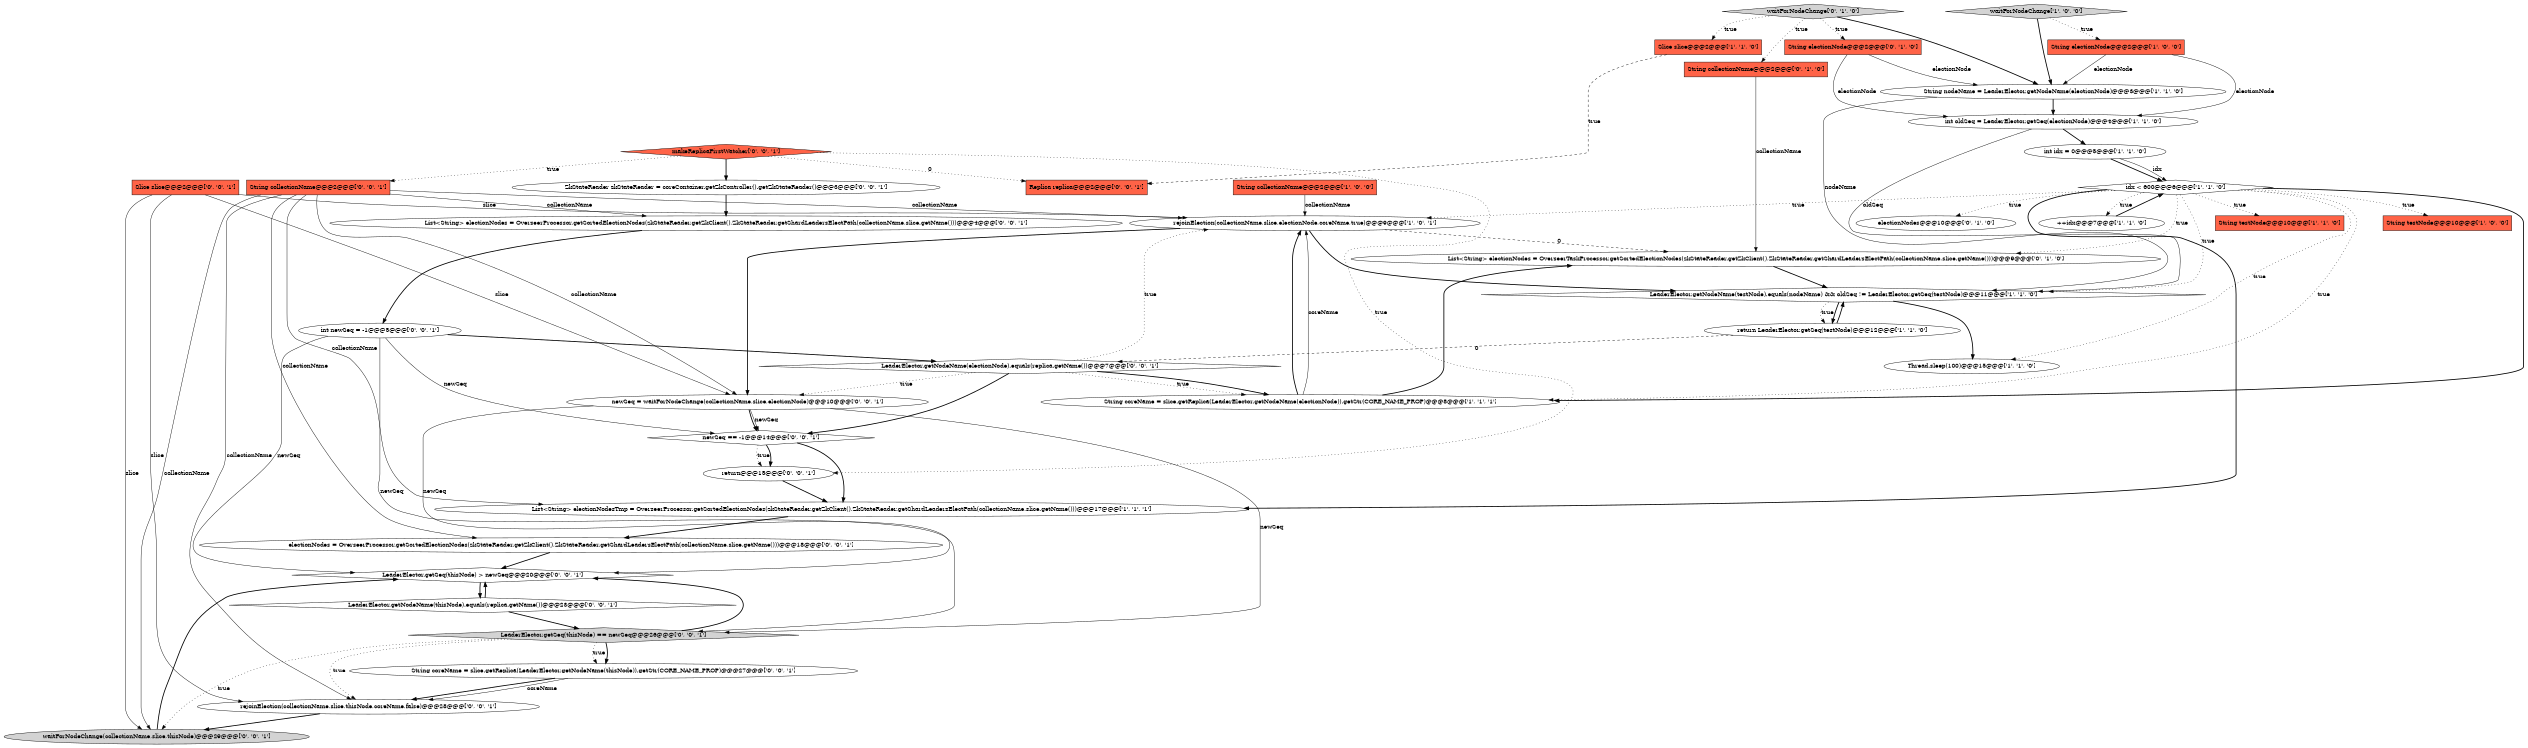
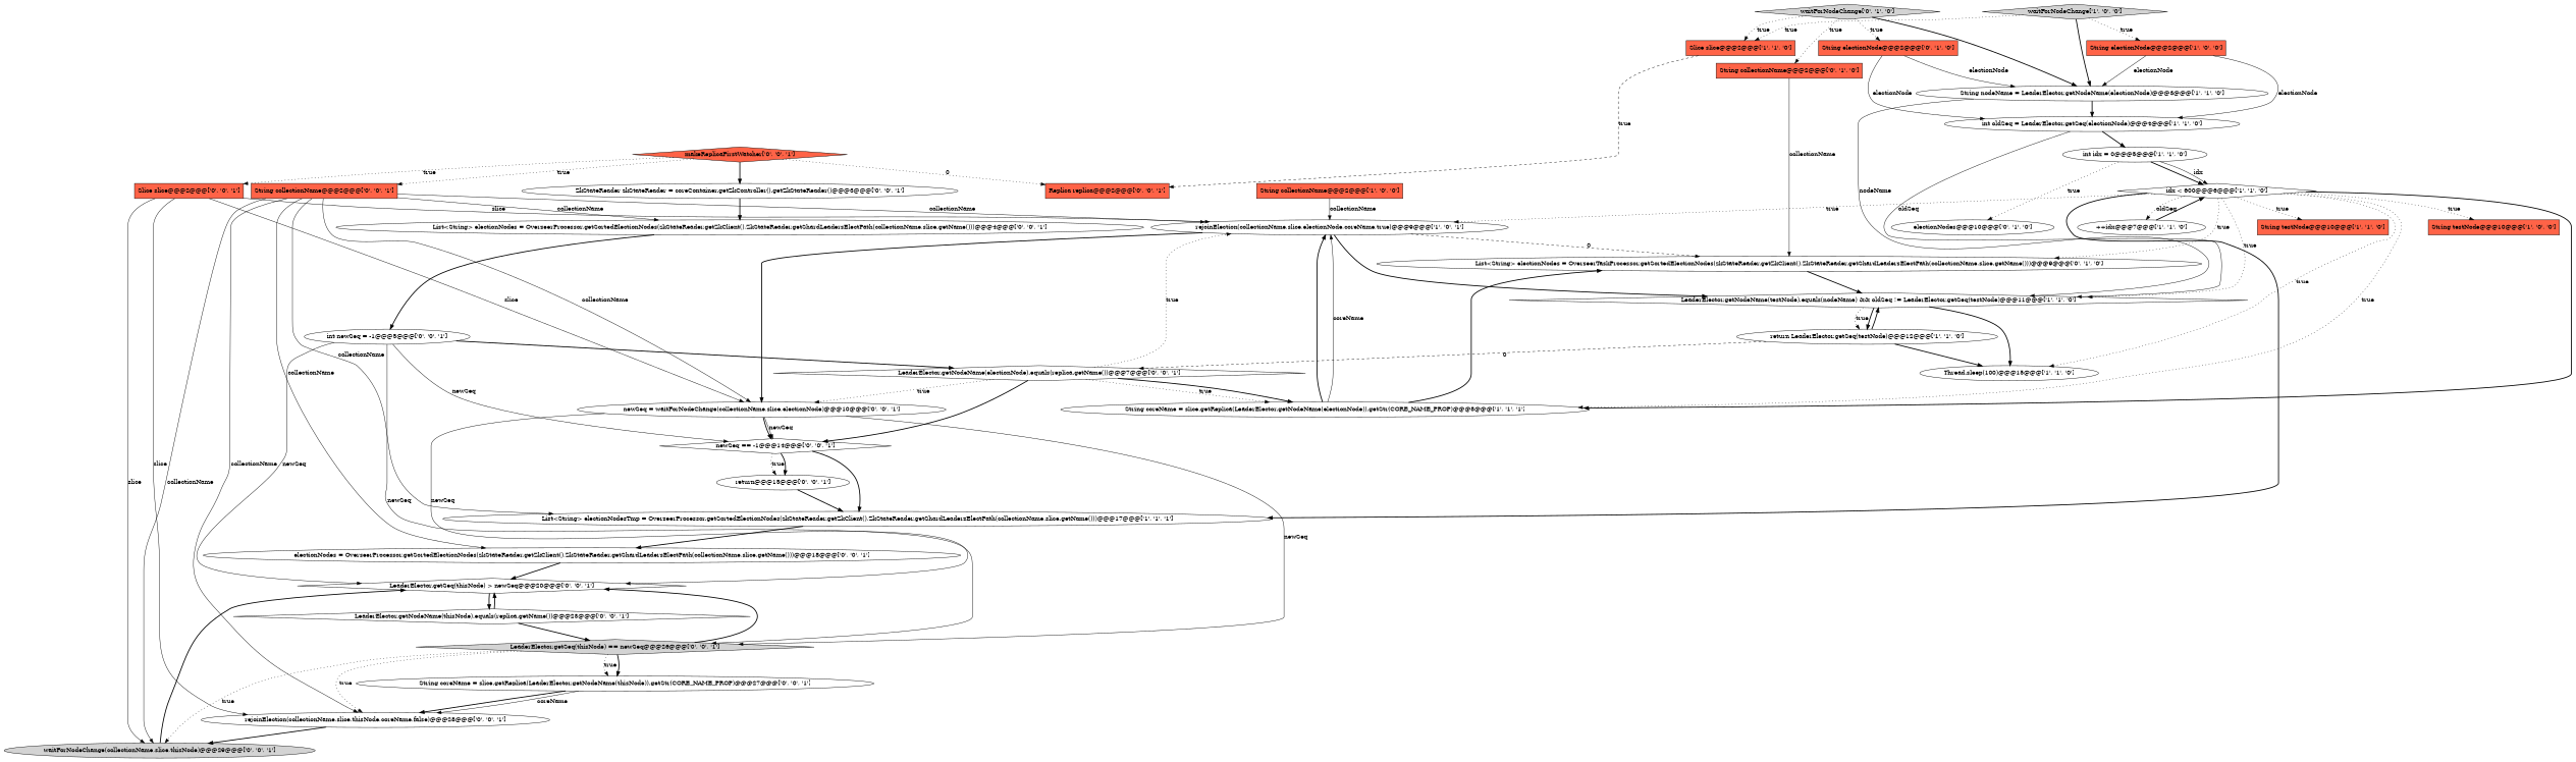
  digraph {
    node [fillcolor=white shape=ellipse style=filled]
    edge [style=bold]
    n1 [label="return@@@15@@@['0', '0', '1']"]
    n2 [label="List<String> electionNodesTmp = OverseerProcessor.getSortedElectionNodes(zkStateReader.getZkClient(),ZkStateReader.getShardLeadersElectPath(collectionName,slice.getName()))@@@17@@@['1', '1', '1']"]
    n3 [label="electionNodes = OverseerProcessor.getSortedElectionNodes(zkStateReader.getZkClient(),ZkStateReader.getShardLeadersElectPath(collectionName,slice.getName()))@@@18@@@['0', '0', '1']"]
    n4 [label="List<String> electionNodes = OverseerTaskProcessor.getSortedElectionNodes(zkStateReader.getZkClient(),ZkStateReader.getShardLeadersElectPath(collectionName,slice.getName()))@@@9@@@['0', '1', '0']"]
    n5 [label="LeaderElector.getNodeName(testNode).equals(nodeName) && oldSeq != LeaderElector.getSeq(testNode)@@@11@@@['1', '1', '0']" shape=diamond]
    n6 [label="Thread.sleep(100)@@@15@@@['1', '1', '0']"]
    n7 [label="return LeaderElector.getSeq(testNode)@@@12@@@['1', '1', '0']"]
    n8 [fillcolor=tomato label="String collectionName@@@2@@@['1', '0', '0']" shape=box]
    n9 [label="rejoinElection(collectionName,slice,electionNode,coreName,true)@@@9@@@['1', '0', '1']"]
    n10 [label="newSeq = waitForNodeChange(collectionName,slice,electionNode)@@@10@@@['0', '0', '1']"]
    n11 [label="LeaderElector.getSeq(thisNode) > newSeq@@@20@@@['0', '0', '1']" shape=diamond]
    n12 [label="LeaderElector.getNodeName(thisNode).equals(replica.getName())@@@23@@@['0', '0', '1']" shape=diamond]
    n13 [fillcolor=tomato label="Slice slice@@@2@@@['0', '0', '1']" shape=box]
    n14 [label="rejoinElection(collectionName,slice,thisNode,coreName,false)@@@28@@@['0', '0', '1']"]
    n15 [fillcolor=lightgray label="waitForNodeChange(collectionName,slice,thisNode)@@@29@@@['0', '0', '1']"]
    n16 [fillcolor=lightgray label="LeaderElector.getSeq(thisNode) == newSeq@@@26@@@['0', '0', '1']" shape=diamond]
    n17 [label="newSeq == -1@@@14@@@['0', '0', '1']" shape=diamond]
    n18 [label="String nodeName = LeaderElector.getNodeName(electionNode)@@@3@@@['1', '1', '0']"]
    n19 [label="int oldSeq = LeaderElector.getSeq(electionNode)@@@4@@@['1', '1', '0']"]
    n20 [label="int idx = 0@@@5@@@['1', '1', '0']"]
    n21 [fillcolor=lightgray label="waitForNodeChange['0', '1', '0']" shape=diamond]
    n22 [fillcolor=tomato label="Slice slice@@@2@@@['1', '1', '0']" shape=box]
    n23 [fillcolor=tomato label="String electionNode@@@2@@@['0', '1', '0']" shape=box]
    n24 [fillcolor=tomato label="String collectionName@@@2@@@['0', '1', '0']" shape=box]
    n25 [fillcolor=tomato label="Replica replica@@@2@@@['0', '0', '1']" shape=box]
    n26 [fillcolor=tomato label="String collectionName@@@2@@@['0', '0', '1']" shape=box]
    n27 [label="List<String> electionNodes = OverseerProcessor.getSortedElectionNodes(zkStateReader.getZkClient(),ZkStateReader.getShardLeadersElectPath(collectionName,slice.getName()))@@@4@@@['0', '0', '1']"]
    n28 [label="int newSeq = -1@@@5@@@['0', '0', '1']"]
    n29 [fillcolor=tomato label="String testNode@@@10@@@['1', '0', '0']" shape=box]
    n30 [fillcolor=lightgray label="waitForNodeChange['1', '0', '0']" shape=diamond]
    n31 [fillcolor=tomato label="String electionNode@@@2@@@['1', '0', '0']" shape=box]
    n32 [label="LeaderElector.getNodeName(electionNode).equals(replica.getName())@@@7@@@['0', '0', '1']" shape=diamond]
    n33 [label="String coreName = slice.getReplica(LeaderElector.getNodeName(thisNode)).getStr(CORE_NAME_PROP)@@@27@@@['0', '0', '1']"]
    n34 [label="++idx@@@7@@@['1', '1', '0']"]
    n35 [label="idx < 600@@@6@@@['1', '1', '0']" shape=diamond]
    n36 [fillcolor=tomato label="String testNode@@@10@@@['1', '1', '0']" shape=box]
    n37 [label="electionNodes@@@10@@@['0', '1', '0']"]
    n38 [label="String coreName = slice.getReplica(LeaderElector.getNodeName(electionNode)).getStr(CORE_NAME_PROP)@@@8@@@['1', '1', '1']"]
    n39 [label="ZkStateReader zkStateReader = coreContainer.getZkController().getZkStateReader()@@@3@@@['0', '0', '1']"]
    n40 [fillcolor=tomato label="makeReplicaFirstWatcher['0', '0', '1']" shape=diamond]
    n1 -> n2
    n2 -> n3
    n3 -> n11
    n4 -> n5
    n5 -> n6
    n5 -> n7 [label=true style=dotted]
    n5 -> n7
    n7 -> n5
+   n7 -> n6
    n7 -> n32 [label=0 style=dashed]
    n8 -> n9 [label=collectionName style=solid]
    n9 -> n4 [label=0 style=dashed]
    n9 -> n5
    n9 -> n10
    n10 -> n11 [label=newSeq style=solid]
    n10 -> n16 [label=newSeq style=solid]
    n10 -> n17
    n10 -> n17 [label=newSeq style=solid]
    n11 -> n12
    n12 -> n11
    n12 -> n16
    n13 -> n9 [label=slice style=solid]
    n13 -> n10 [label=slice style=solid]
    n13 -> n14 [label=slice style=solid]
    n13 -> n15 [label=slice style=solid]
    n14 -> n15
    n15 -> n11
    n16 -> n11
    n16 -> n14 [label=true style=dotted]
    n16 -> n15 [label=true style=dotted]
    n16 -> n33
    n16 -> n33 [label=true style=dotted]
    n17 -> n1 [label=true style=dotted]
    n17 -> n1
    n17 -> n2
    n18 -> n5 [label=nodeName style=solid]
    n18 -> n19
    n19 -> n5 [label=oldSeq style=solid]
    n19 -> n20
    n20 -> n35
    n20 -> n35 [label=idx style=solid]
    n21 -> n18
    n21 -> n22 [label=true style=dotted]
    n21 -> n23 [label=true style=dotted]
    n21 -> n24 [label=true style=dotted]
    n22 -> n25 [label=true style=dashed]
    n23 -> n18 [label=electionNode style=solid]
    n23 -> n19 [label=electionNode style=solid]
    n24 -> n4 [label=collectionName style=solid]
    n26 -> n2 [label=collectionName style=solid]
    n26 -> n3 [label=collectionName style=solid]
    n26 -> n9 [label=collectionName style=solid]
    n26 -> n10 [label=collectionName style=solid]
    n26 -> n14 [label=collectionName style=solid]
    n26 -> n15 [label=collectionName style=solid]
    n26 -> n27 [label=collectionName style=solid]
    n27 -> n28
    n28 -> n11 [label=newSeq style=solid]
    n28 -> n16 [label=newSeq style=solid]
    n28 -> n17 [label=newSeq style=solid]
    n28 -> n32
    n30 -> n18
+   n30 -> n22 [label=true style=dotted]
    n30 -> n31 [label=true style=dotted]
    n31 -> n18 [label=electionNode style=solid]
    n31 -> n19 [label=electionNode style=solid]
    n32 -> n9 [label=true style=dotted]
    n32 -> n10 [label=true style=dotted]
    n32 -> n17
    n32 -> n38 [label=true style=dotted]
    n32 -> n38
    n33 -> n14
    n33 -> n14 [label=coreName style=solid]
    n34 -> n35
    n35 -> n2
    n35 -> n4 [label=true style=dotted]
    n35 -> n5 [label=true style=dotted]
    n35 -> n6 [label=true style=dotted]
    n35 -> n9 [label=true style=dotted]
    n35 -> n29 [label=true style=dotted]
-   n35 -> n34 [label=true style=dotted]
+   n35 -> n34 [label=oldSeq style=dotted]
    n35 -> n36 [label=true style=dotted]
-   n35 -> n37 [label=true style=dotted]
+   n20 -> n37 [label=true style=dotted]
    n35 -> n38 [label=true style=dotted]
    n35 -> n38
    n38 -> n4
    n38 -> n9
    n38 -> n9 [label=coreName style=solid]
    n39 -> n27
-   n40 -> n1 [label=true style=dotted]
+   n40 -> n13 [label=true style=dotted]
    n40 -> n25 [label=0 style=dotted]
    n40 -> n26 [label=true style=dotted]
    n40 -> n39
  }
